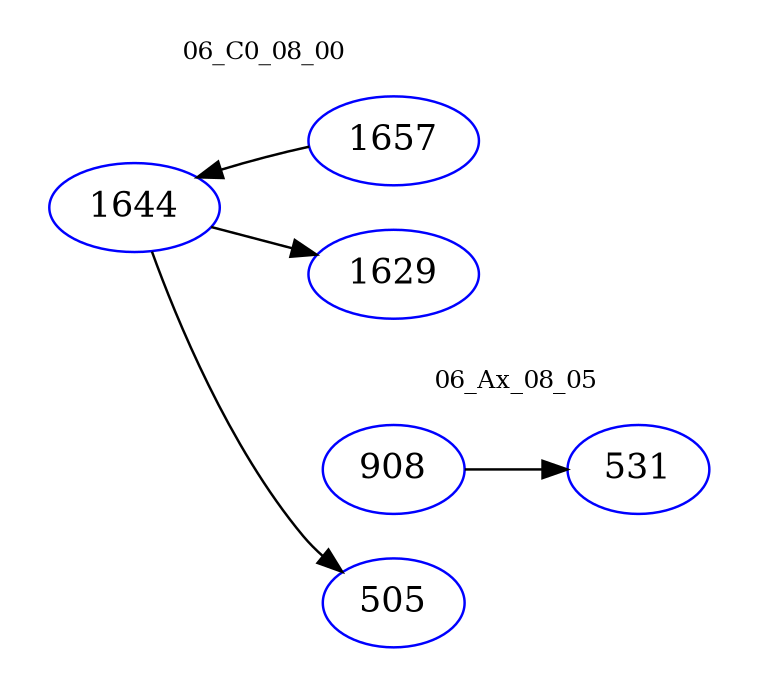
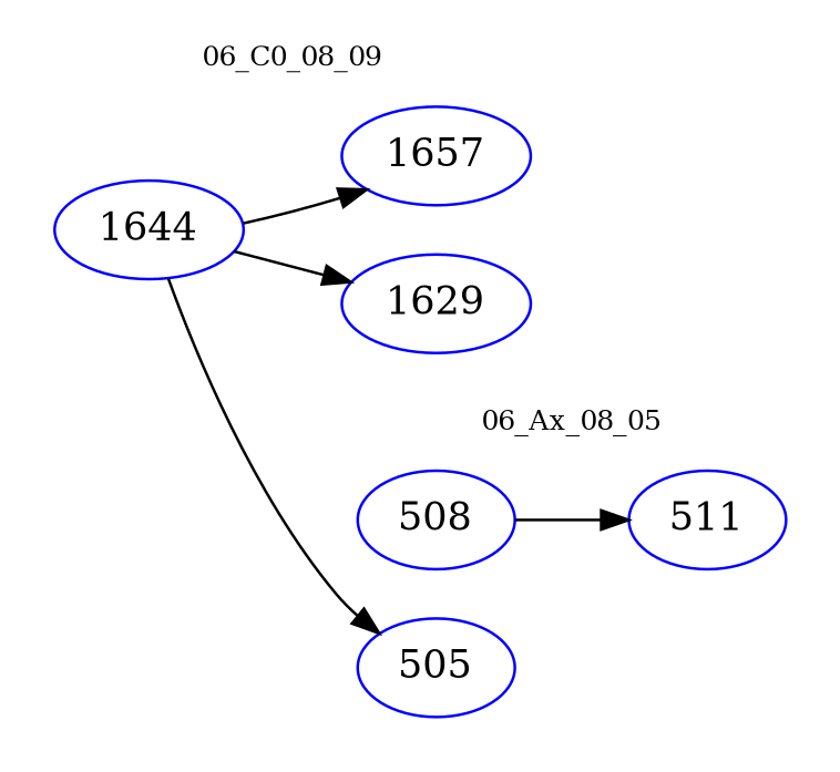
  digraph {
    rankdir=LR
    node [color=blue]
    edge [color=black]
-   n1 [label=908]
+   n1 [label=508]
    n2 [label=505]
-   n3 [label=531]
+   n3 [label=511]
    n4 [label=1644]
    n5 [label=1629]
    n6 [label=1657]
    subgraph cluster_1 {
      color=white
      fontsize=10
      label="06_Ax_08_05"
      n1
      n2
      n3
    }
    subgraph cluster_2 {
      color=white
      fontsize=10
-     label="06_C0_08_00"
+     label="06_C0_08_09"
      n4
      n5
      n6
    }
    n1 -> n3
    n4 -> n2
    n4 -> n5
-   n6 -> n4
+   n4 -> n6
  }
